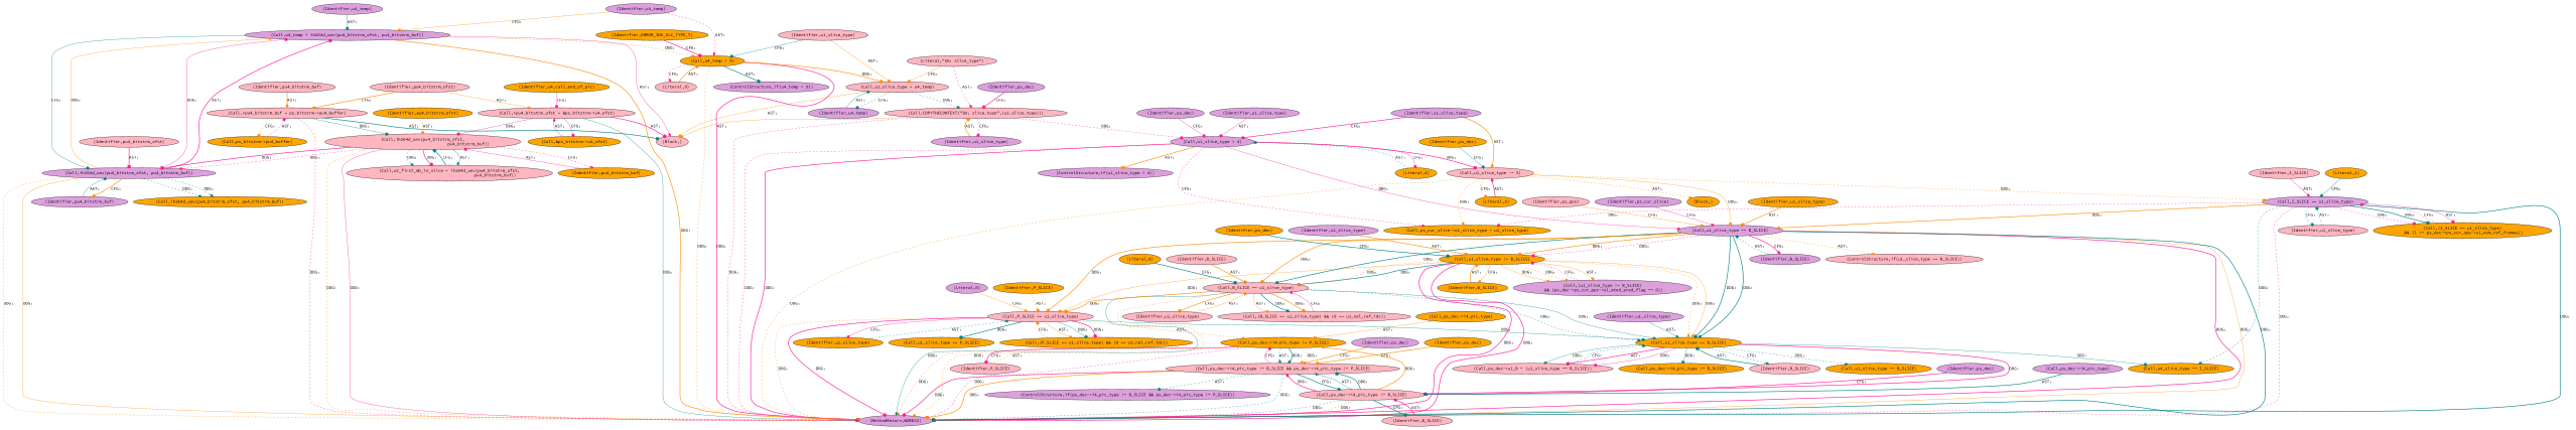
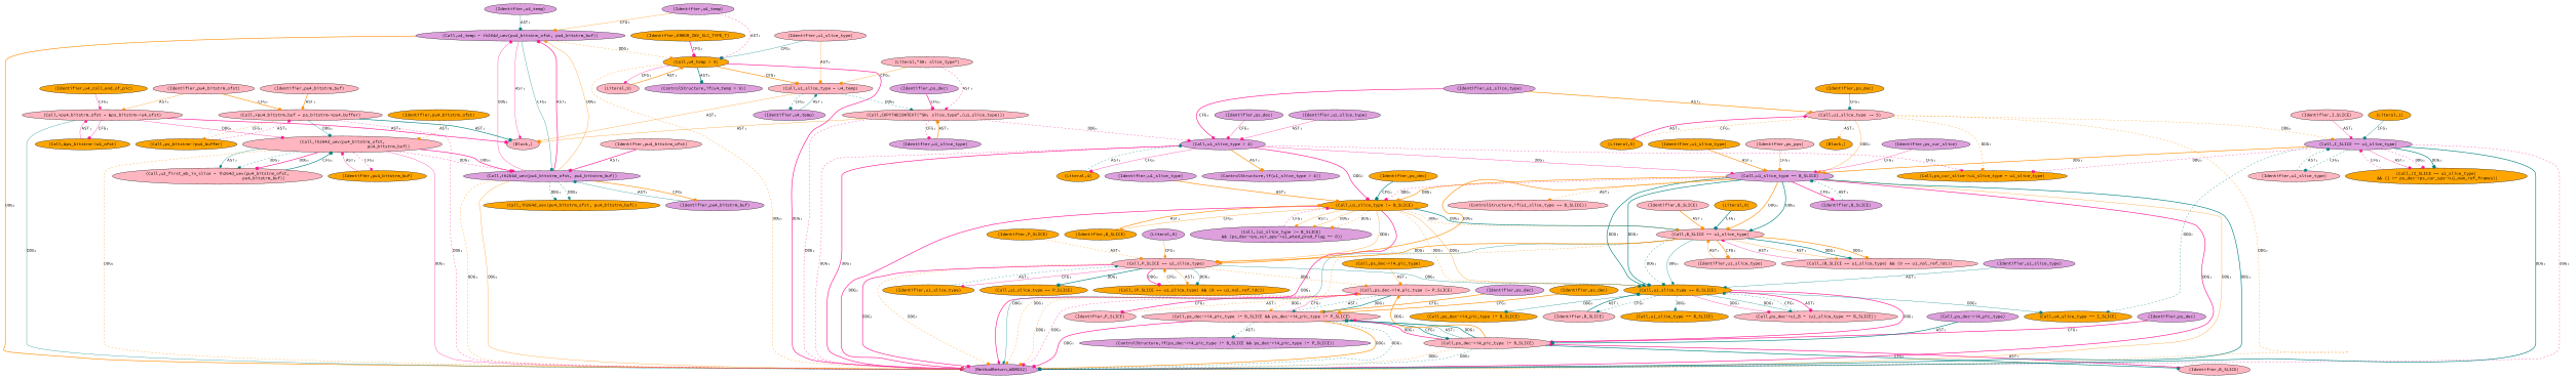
  digraph {
    fontname="Source Code Pro"
    node [fillcolor=orange fontname="Source Code Pro" style=filled]
    edge [arrowhead=box color=darkorange fontname="Source Code Pro" style=bold]
-   n1 [label="(Call,ps_dec->i4_pic_type != P_SLICE)"]
+   n1 [fillcolor=lightpink label="(Call,ps_dec->i4_pic_type != P_SLICE)"]
    n2 [fillcolor=lightpink label="(Call,ps_dec->i4_pic_type != B_SLICE && ps_dec->i4_pic_type != P_SLICE)"]
    n3 [fillcolor=lightpink label="(Identifier,P_SLICE)"]
    n4 [fillcolor=plum label="(MethodReturn,WORD32)"]
    n5 [fillcolor=lightpink label="(Call,ps_dec->i4_pic_type != B_SLICE)"]
    n6 [fillcolor=plum label="(ControlStructure,if(ps_dec->i4_pic_type != B_SLICE && ps_dec->i4_pic_type != P_SLICE))"]
    n7 [fillcolor=lightpink label="(Identifier,B_SLICE)"]
    n8 [label="(Call,u1_slice_type == B_SLICE)"]
    n9 [fillcolor=lightpink label="(Identifier,B_SLICE)"]
    n10 [label="(Call,u1_slice_type == B_SLICE)"]
    n11 [label="(Call,u4_slice_type == I_SLICE)"]
    n12 [fillcolor=lightpink label="(Call,ps_dec->u1_B = (u1_slice_type == B_SLICE))"]
    n13 [label="(Call,ps_dec->i4_pic_type != B_SLICE)"]
    n14 [label="(Call,u1_slice_type != B_SLICE)"]
    n15 [fillcolor=lightpink label="(Call,B_SLICE == u1_slice_type)"]
    n16 [fillcolor=lightpink label="(Call,P_SLICE == u1_slice_type)"]
    n17 [label="(Identifier,B_SLICE)"]
    n18 [fillcolor=plum label="(Call,(u1_slice_type != B_SLICE)\n && (ps_dec->ps_cur_pps->u1_wted_pred_flag == 0))"]
    n19 [fillcolor=lightpink label="(Call,(B_SLICE == u1_slice_type) && (0 == u1_nal_ref_idc))"]
    n20 [fillcolor=lightpink label="(Identifier,u1_slice_type)"]
    n21 [label="(Identifier,u1_slice_type)"]
    n22 [label="(Call,u1_slice_type == P_SLICE)"]
    n23 [label="(Call,(P_SLICE == u1_slice_type) && (0 == u1_nal_ref_idc))"]
    n24 [fillcolor=plum label="(Call,u1_slice_type == B_SLICE)"]
    n25 [fillcolor=plum label="(Identifier,B_SLICE)"]
    n26 [fillcolor=lightpink label="(ControlStructure,if(u1_slice_type == B_SLICE))"]
    n27 [fillcolor=lightpink label="(Call,u1_slice_type -= 5)"]
    n28 [fillcolor=plum label="(Call,I_SLICE == u1_slice_type)"]
    n29 [label="(Block,)"]
    n30 [label="(Call,ps_cur_slice->u1_slice_type = u1_slice_type)"]
    n31 [label="(Literal,5)"]
    n32 [fillcolor=lightpink label="(Identifier,u1_slice_type)"]
    n33 [label="(Call,(I_SLICE == u1_slice_type)\n && (1 >= ps_dec->ps_cur_sps->u1_num_ref_frames))"]
    n34 [fillcolor=plum label="(Call,u1_slice_type > 4)"]
    n35 [label="(Literal,4)"]
    n36 [fillcolor=plum label="(ControlStructure,if(u1_slice_type > 4))"]
    n37 [fillcolor=lightpink label="(Call,COPYTHECONTEXT(\"SH: slice_type\",(u1_slice_type)))"]
    n38 [fillcolor=plum label="(Identifier,u1_slice_type)"]
    n39 [fillcolor=lightpink label="(Block,)"]
    n40 [fillcolor=lightpink label="(Call,u1_slice_type = u4_temp)"]
    n41 [fillcolor=plum label="(Identifier,u4_temp)"]
    n42 [label="(Call,u4_temp > 9)"]
    n43 [fillcolor=plum label="(ControlStructure,if(u4_temp > 9))"]
    n44 [fillcolor=lightpink label="(Literal,9)"]
    n45 [fillcolor=plum label="(Call,u4_temp = ih264d_uev(pu4_bitstrm_ofst, pu4_bitstrm_buf))"]
    n46 [fillcolor=plum label="(Call,ih264d_uev(pu4_bitstrm_ofst, pu4_bitstrm_buf))"]
    n47 [label="(Call,ih264d_uev(pu4_bitstrm_ofst, pu4_bitstrm_buf))"]
    n48 [fillcolor=plum label="(Identifier,pu4_bitstrm_buf)"]
    n49 [fillcolor=lightpink label="(Call,ih264d_uev(pu4_bitstrm_ofst,\n                                     pu4_bitstrm_buf))"]
    n50 [fillcolor=lightpink label="(Call,u2_first_mb_in_slice = ih264d_uev(pu4_bitstrm_ofst,\n                                     pu4_bitstrm_buf))"]
    n51 [label="(Identifier,pu4_bitstrm_buf)"]
    n52 [fillcolor=lightpink label="(Call,*pu4_bitstrm_ofst = &ps_bitstrm->u4_ofst)"]
    n53 [label="(Call,&ps_bitstrm->u4_ofst)"]
    n54 [fillcolor=lightpink label="(Call,*pu4_bitstrm_buf = ps_bitstrm->pu4_buffer)"]
    n55 [label="(Call,ps_bitstrm->pu4_buffer)"]
    n56 [fillcolor=plum label="(Identifier,ps_dec)"]
    n57 [fillcolor=lightpink label="(Identifier,pu4_bitstrm_ofst)"]
    n58 [fillcolor=lightpink label="(Literal,\"SH: slice_type\")"]
    n59 [label="(Identifier,P_SLICE)"]
    n60 [label="(Identifier,u1_slice_type)"]
    n61 [fillcolor=lightpink label="(Identifier,I_SLICE)"]
    n62 [fillcolor=lightpink label="(Identifier,ps_pps)"]
    n63 [fillcolor=lightpink label="(Identifier,pu4_bitstrm_buf)"]
    n64 [fillcolor=plum label="(Identifier,u4_temp)"]
    n65 [label="(Call,ps_dec->i4_pic_type)"]
    n66 [fillcolor=plum label="(Identifier,u1_slice_type)"]
    n67 [fillcolor=lightpink label="(Identifier,pu4_bitstrm_ofst)"]
    n68 [label="(Identifier,ps_dec)"]
    n69 [fillcolor=plum label="(Identifier,ps_dec)"]
    n70 [label="(Literal,1)"]
    n71 [fillcolor=plum label="(Identifier,ps_dec)"]
    n72 [fillcolor=plum label="(Identifier,u1_slice_type)"]
    n73 [fillcolor=plum label="(Identifier,u1_slice_type)"]
    n74 [fillcolor=plum label="(Identifier,u1_slice_type)"]
    n75 [fillcolor=plum label="(Identifier,ps_dec)"]
    n76 [label="(Literal,0)"]
    n77 [label="(Identifier,ps_dec)"]
    n78 [fillcolor=plum label="(Identifier,ps_cur_slice)"]
    n79 [label="(Identifier,u4_call_end_of_pic)"]
    n80 [fillcolor=lightpink label="(Identifier,B_SLICE)"]
    n81 [label="(Identifier,pu4_bitstrm_ofst)"]
    n82 [label="(Identifier,ERROR_INV_SLC_TYPE_T)"]
    n83 [fillcolor=plum label="(Literal,0)"]
    n84 [fillcolor=plum label="(Identifier,u4_temp)"]
    n85 [label="(Identifier,ps_dec)"]
    n86 [fillcolor=lightpink label="(Identifier,u1_slice_type)"]
    n87 [fillcolor=plum label="(Call,ps_dec->i4_pic_type)"]
    n1 -> n2 [arrowhead=diamond color=teal label="AST: " style=dashed]
    n1 -> n2 [arrowhead=diamond color=teal label="DDG: "]
    n1 -> n2 [arrowhead=diamond label="DDG: " style=dashed]
    n1 -> n3 [color=deeppink label="CFG: "]
    n1 -> n4 [label="DDG: " style=dashed]
    n1 -> n4 [color=deeppink label="DDG: " style=dashed]
    n2 -> n1 [color=deeppink label="CFG: " style=solid]
    n2 -> n4 [color=deeppink label="DDG: "]
    n2 -> n4 [label="DDG: "]
    n2 -> n4 [arrowhead=diamond color=teal label="DDG: " style=dashed]
    n2 -> n5 [arrowhead=diamond color=teal label="CFG: "]
    n2 -> n6 [color=teal label="AST: " style=dashed]
    n3 -> n1 [arrowhead=diamond label="AST: " style=dashed]
    n5 -> n1 [arrowhead=diamond label="DDG: "]
    n5 -> n2 [arrowhead=diamond color=teal label="AST: " style=solid]
    n5 -> n2 [color=teal label="DDG: "]
    n5 -> n2 [arrowhead=diamond color=deeppink label="DDG: "]
    n5 -> n4 [color=teal label="DDG: " style=dashed]
    n5 -> n4 [label="DDG: " style=dashed]
    n5 -> n7 [color=teal label="CFG: "]
    n7 -> n5 [arrowhead=diamond color=deeppink label="AST: "]
    n8 -> n5 [arrowhead=diamond color=deeppink label="DDG: "]
    n8 -> n9 [arrowhead=diamond color=teal label="CFG: " style=dashed]
    n8 -> n10 [arrowhead=diamond color=teal label="DDG: " style=dashed]
    n8 -> n11 [color=teal label="DDG: " style=solid]
    n8 -> n12 [color=deeppink label="AST: "]
    n8 -> n12 [color=deeppink label="DDG: " style=solid]
    n8 -> n12 [arrowhead=diamond color=teal label="DDG: " style=solid]
    n8 -> n13 [color=teal label="DDG: " style=solid]
    n9 -> n8 [color=teal label="AST: "]
    n12 -> n8 [color=teal label="CFG: " style=dashed]
    n14 -> n4 [arrowhead=diamond color=deeppink label="DDG: "]
    n14 -> n4 [arrowhead=diamond color=deeppink label="DDG: "]
    n14 -> n8 [arrowhead=diamond label="DDG: " style=dashed]
    n14 -> n8 [arrowhead=diamond label="DDG: " style=solid]
    n14 -> n15 [arrowhead=diamond color=teal label="DDG: "]
    n14 -> n15 [arrowhead=diamond label="DDG: " style=dashed]
    n14 -> n16 [label="DDG: " style=solid]
    n14 -> n17 [arrowhead=diamond label="CFG: " style=solid]
    n14 -> n18 [arrowhead=diamond label="AST: " style=solid]
    n14 -> n18 [arrowhead=diamond label="DDG: " style=solid]
    n14 -> n18 [label="DDG: " style=dashed]
    n15 -> n4 [arrowhead=diamond color=teal label="DDG: " style=solid]
    n15 -> n4 [arrowhead=diamond label="DDG: " style=dashed]
    n15 -> n8 [color=teal label="DDG: " style=dashed]
    n15 -> n8 [arrowhead=diamond color=teal label="DDG: " style=solid]
    n15 -> n16 [label="DDG: "]
    n15 -> n19 [arrowhead=diamond label="AST: " style=solid]
    n15 -> n19 [arrowhead=diamond color=teal label="DDG: "]
    n15 -> n19 [label="DDG: "]
    n15 -> n20 [label="CFG: "]
-   n16 -> n1 [arrowhead=diamond label="AST: " style=dashed]
+   n16 -> n1 [arrowhead=diamond label="DDG: " style=dashed]
    n16 -> n4 [label="DDG: " style=dashed]
    n16 -> n4 [color=deeppink label="DDG: "]
    n16 -> n8 [color=teal label="DDG: " style=solid]
    n16 -> n21 [arrowhead=diamond color=deeppink label="CFG: " style=solid]
    n16 -> n22 [color=teal label="DDG: "]
    n16 -> n23 [arrowhead=diamond label="AST: " style=solid]
    n16 -> n23 [color=teal label="DDG: " style=solid]
    n16 -> n23 [color=deeppink label="DDG: "]
    n17 -> n14 [label="AST: "]
    n18 -> n14 [color=deeppink label="CFG: " style=dashed]
-   n19 -> n15 [arrowhead=diamond color=deeppink label="CFG: " style=solid]
+   n19 -> n15 [arrowhead=diamond color=deeppink label="AST: " style=solid]
    n20 -> n15 [label="AST: " style=solid]
    n21 -> n16 [arrowhead=diamond color=teal label="AST: " style=dashed]
    n23 -> n16 [label="CFG: " style=dashed]
    n24 -> n4 [color=deeppink label="DDG: "]
    n24 -> n4 [arrowhead=diamond label="DDG: " style=solid]
    n24 -> n4 [color=teal label="DDG: "]
    n24 -> n8 [color=teal label="DDG: "]
    n24 -> n8 [arrowhead=diamond color=teal label="DDG: "]
    n24 -> n14 [label="DDG: "]
    n24 -> n14 [color=deeppink label="DDG: " style=dashed]
    n24 -> n15 [label="DDG: "]
    n24 -> n15 [arrowhead=diamond color=teal label="DDG: "]
    n24 -> n16 [label="DDG: "]
    n24 -> n25 [arrowhead=diamond color=deeppink label="CFG: "]
    n24 -> n26 [arrowhead=diamond label="AST: " style=dashed]
    n25 -> n24 [color=teal label="AST: " style=dashed]
    n27 -> n4 [arrowhead=diamond label="DDG: " style=dashed]
    n27 -> n24 [label="DDG: " style=solid]
    n27 -> n28 [arrowhead=diamond label="DDG: " style=dashed]
    n27 -> n29 [label="AST: " style=dashed]
-   n27 -> n30 [arrowhead=diamond label="DDG: " style=dashed]
+   n27 -> n30 [label="DDG: " style=dashed]
    n27 -> n31 [label="CFG: " style=dashed]
    n28 -> n4 [color=deeppink label="DDG: " style=dashed]
    n28 -> n4 [color=teal label="DDG: "]
    n28 -> n11 [arrowhead=diamond color=teal label="DDG: " style=dashed]
    n28 -> n24 [arrowhead=diamond label="DDG: "]
    n28 -> n30 [color=deeppink label="DDG: " style=dashed]
    n28 -> n32 [color=teal label="CFG: " style=dashed]
    n28 -> n33 [color=deeppink label="AST: " style=solid]
    n28 -> n33 [color=deeppink label="DDG: " style=dashed]
    n28 -> n33 [color=teal label="DDG: "]
    n31 -> n27 [arrowhead=diamond color=deeppink label="AST: "]
    n32 -> n28 [color=teal label="AST: " style=dashed]
    n33 -> n28 [color=deeppink label="CFG: " style=dashed]
    n34 -> n4 [color=deeppink label="DDG: " style=dashed]
    n34 -> n4 [color=deeppink label="DDG: "]
    n34 -> n24 [arrowhead=diamond color=deeppink label="DDG: " style=solid]
-   n34 -> n27 [color=deeppink label="DDG: "]
+   n34 -> n14 [color=deeppink label="DDG: "]
    n34 -> n30 [arrowhead=diamond color=deeppink label="CFG: " style=dashed]
    n34 -> n35 [color=deeppink label="CFG: " style=solid]
    n34 -> n36 [label="AST: "]
    n35 -> n34 [color=teal label="AST: " style=dashed]
    n37 -> n4 [color=deeppink label="DDG: " style=dashed]
    n37 -> n34 [color=deeppink label="DDG: " style=dashed]
    n37 -> n38 [color=deeppink label="CFG: " style=dashed]
    n37 -> n39 [label="AST: " style=solid]
    n38 -> n37 [label="AST: "]
    n40 -> n37 [arrowhead=diamond color=teal label="DDG: " style=dashed]
    n40 -> n39 [arrowhead=diamond label="AST: " style=solid]
    n40 -> n41 [color=teal label="CFG: " style=dashed]
    n41 -> n40 [arrowhead=diamond color=teal label="AST: " style=solid]
    n42 -> n4 [label="DDG: " style=dashed]
    n42 -> n4 [color=deeppink label="DDG: "]
-   n42 -> n40 [label="DDG: "]
+   n42 -> n40 [label="CFG: "]
    n42 -> n43 [color=teal label="AST: "]
-   n42 -> n44 [arrowhead=diamond color=deeppink label="CFG: " style=dashed]
+   n42 -> n44 [arrowhead=diamond color=deeppink label="CFG: " style=solid]
    n44 -> n42 [arrowhead=diamond label="AST: "]
    n45 -> n4 [label="DDG: "]
    n45 -> n39 [arrowhead=diamond color=deeppink label="AST: " style=solid]
    n45 -> n42 [label="DDG: " style=dashed]
    n45 -> n46 [color=teal label="CFG: " style=solid]
    n46 -> n4 [arrowhead=diamond label="DDG: " style=dashed]
    n46 -> n4 [label="DDG: " style=solid]
    n46 -> n45 [color=deeppink label="AST: "]
    n46 -> n45 [arrowhead=diamond label="DDG: " style=solid]
    n46 -> n45 [color=deeppink label="DDG: " style=solid]
    n46 -> n47 [arrowhead=diamond color=teal label="DDG: " style=dashed]
    n46 -> n47 [arrowhead=diamond color=teal label="DDG: " style=dashed]
    n46 -> n48 [arrowhead=diamond label="CFG: "]
    n48 -> n46 [color=teal label="AST: " style=solid]
    n49 -> n4 [arrowhead=diamond color=deeppink label="DDG: " style=solid]
    n49 -> n4 [arrowhead=diamond label="DDG: " style=dashed]
    n49 -> n46 [color=deeppink label="DDG: "]
    n49 -> n46 [arrowhead=diamond color=deeppink label="DDG: " style=dashed]
    n49 -> n50 [arrowhead=diamond color=teal label="AST: " style=solid]
    n49 -> n50 [arrowhead=diamond color=teal label="DDG: " style=dashed]
    n49 -> n50 [color=deeppink label="DDG: "]
    n49 -> n51 [arrowhead=diamond color=deeppink label="CFG: " style=dashed]
    n50 -> n49 [color=teal label="CFG: "]
    n51 -> n49 [color=deeppink label="AST: " style=solid]
    n52 -> n4 [arrowhead=diamond color=teal label="DDG: " style=solid]
    n52 -> n39 [color=deeppink label="AST: "]
    n52 -> n49 [color=deeppink label="DDG: " style=solid]
    n52 -> n53 [color=deeppink label="CFG: " style=solid]
    n53 -> n52 [arrowhead=diamond color=deeppink label="AST: " style=solid]
    n54 -> n4 [arrowhead=diamond color=deeppink label="DDG: " style=dashed]
    n54 -> n39 [color=teal label="AST: "]
    n54 -> n49 [color=teal label="DDG: " style=solid]
    n54 -> n55 [label="CFG: " style=dashed]
    n55 -> n54 [color=deeppink label="AST: " style=dashed]
    n56 -> n37 [color=deeppink label="CFG: "]
    n57 -> n52 [arrowhead=diamond label="AST: " style=solid]
    n57 -> n54 [arrowhead=diamond label="CFG: "]
    n58 -> n37 [arrowhead=diamond color=deeppink label="AST: " style=dashed]
    n58 -> n40 [label="CFG: " style=solid]
    n59 -> n16 [label="AST: " style=dashed]
    n60 -> n24 [label="AST: "]
    n61 -> n28 [arrowhead=diamond color=deeppink label="AST: " style=solid]
    n62 -> n24 [label="CFG: " style=solid]
    n63 -> n54 [arrowhead=diamond label="AST: "]
    n64 -> n42 [arrowhead=diamond color=deeppink label="AST: " style=dashed]
    n64 -> n45 [label="CFG: " style=solid]
    n65 -> n1 [label="AST: " style=solid]
    n66 -> n14 [label="AST: "]
    n67 -> n46 [color=deeppink label="AST: "]
    n68 -> n14 [color=teal label="CFG: "]
    n69 -> n5 [arrowhead=diamond color=deeppink label="CFG: "]
    n70 -> n28 [color=teal label="CFG: " style=solid]
    n71 -> n34 [color=deeppink label="CFG: " style=solid]
    n72 -> n27 [arrowhead=diamond label="AST: "]
    n72 -> n34 [arrowhead=diamond color=deeppink label="CFG: "]
    n73 -> n34 [color=deeppink label="AST: " style=solid]
    n74 -> n8 [arrowhead=diamond color=teal label="AST: " style=solid]
    n75 -> n2 [arrowhead=diamond label="CFG: "]
    n76 -> n15 [color=teal label="CFG: "]
    n77 -> n2 [label="CFG: "]
    n78 -> n24 [arrowhead=diamond color=deeppink label="CFG: " style=solid]
-   n79 -> n52 [color=deeppink label="CFG: " style=solid]
+   n79 -> n52 [arrowhead=diamond color=deeppink label="CFG: " style=solid]
    n80 -> n15 [label="AST: "]
    n81 -> n49 [label="AST: " style=dashed]
    n82 -> n42 [color=deeppink label="CFG: "]
    n83 -> n16 [arrowhead=diamond label="CFG: " style=solid]
    n84 -> n45 [color=teal label="AST: " style=solid]
    n85 -> n27 [color=teal label="CFG: " style=solid]
    n86 -> n40 [label="AST: " style=solid]
    n86 -> n42 [color=teal label="CFG: " style=solid]
    n87 -> n5 [color=teal label="AST: "]
  }
